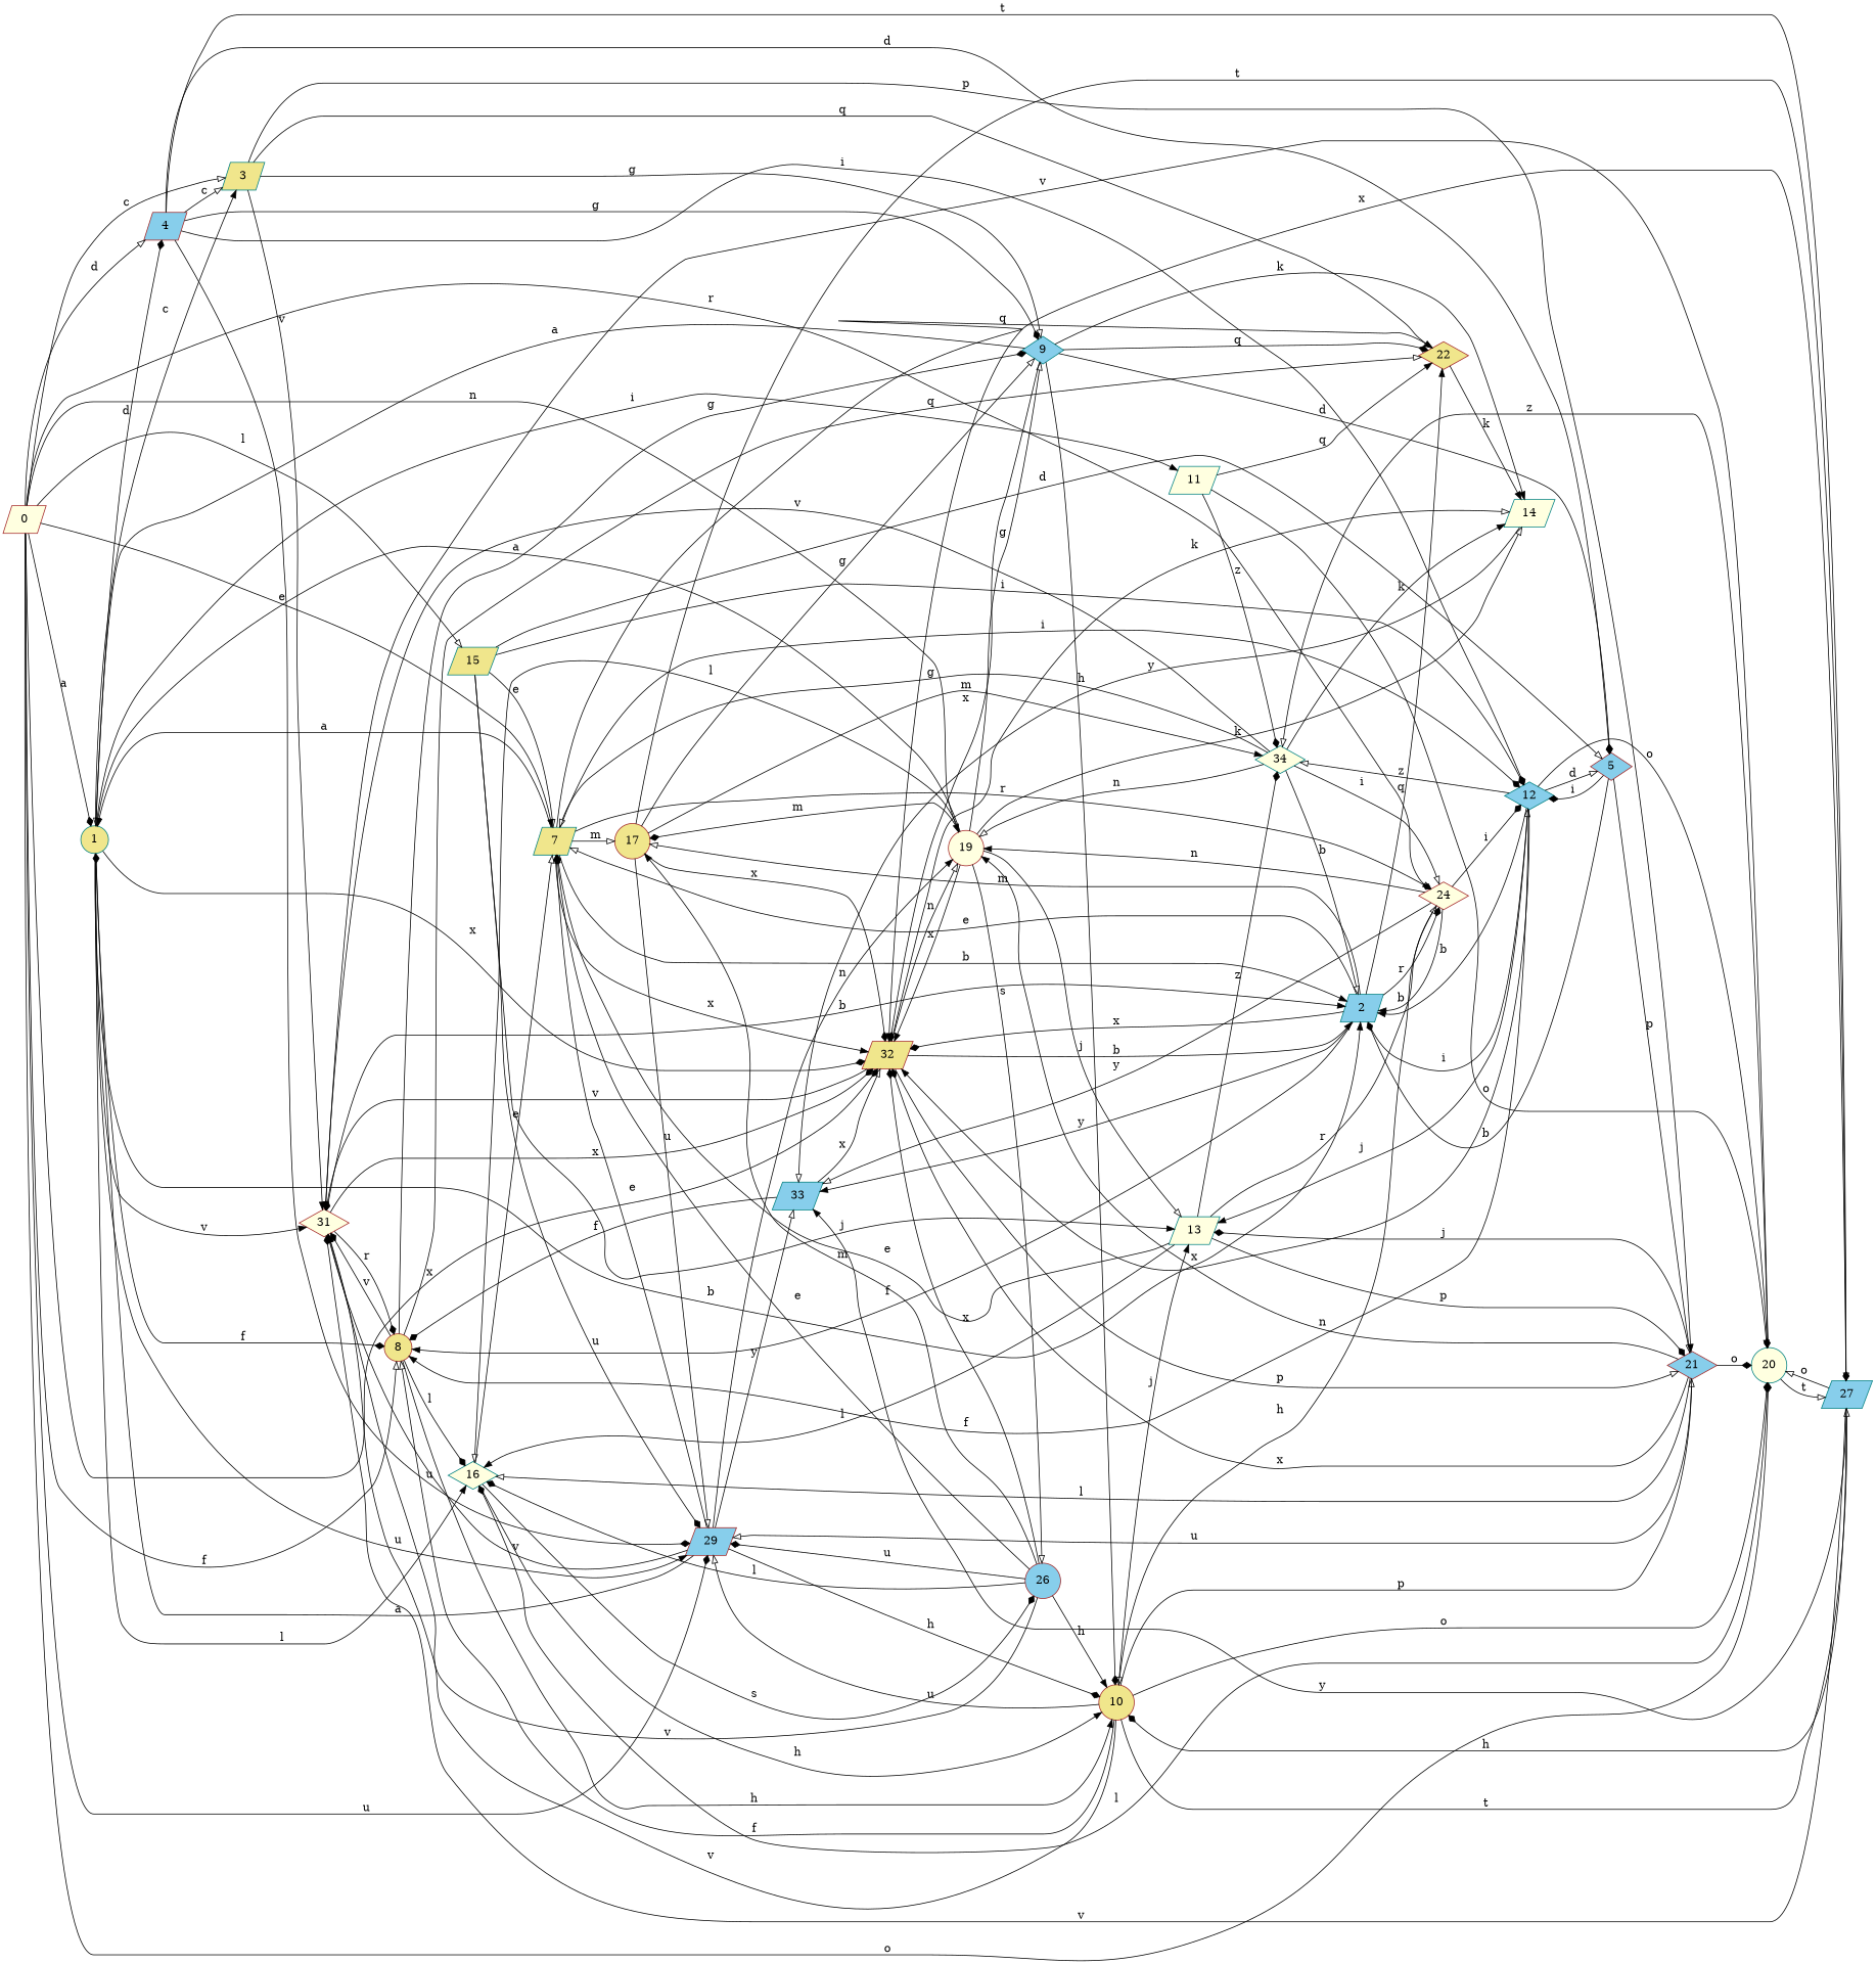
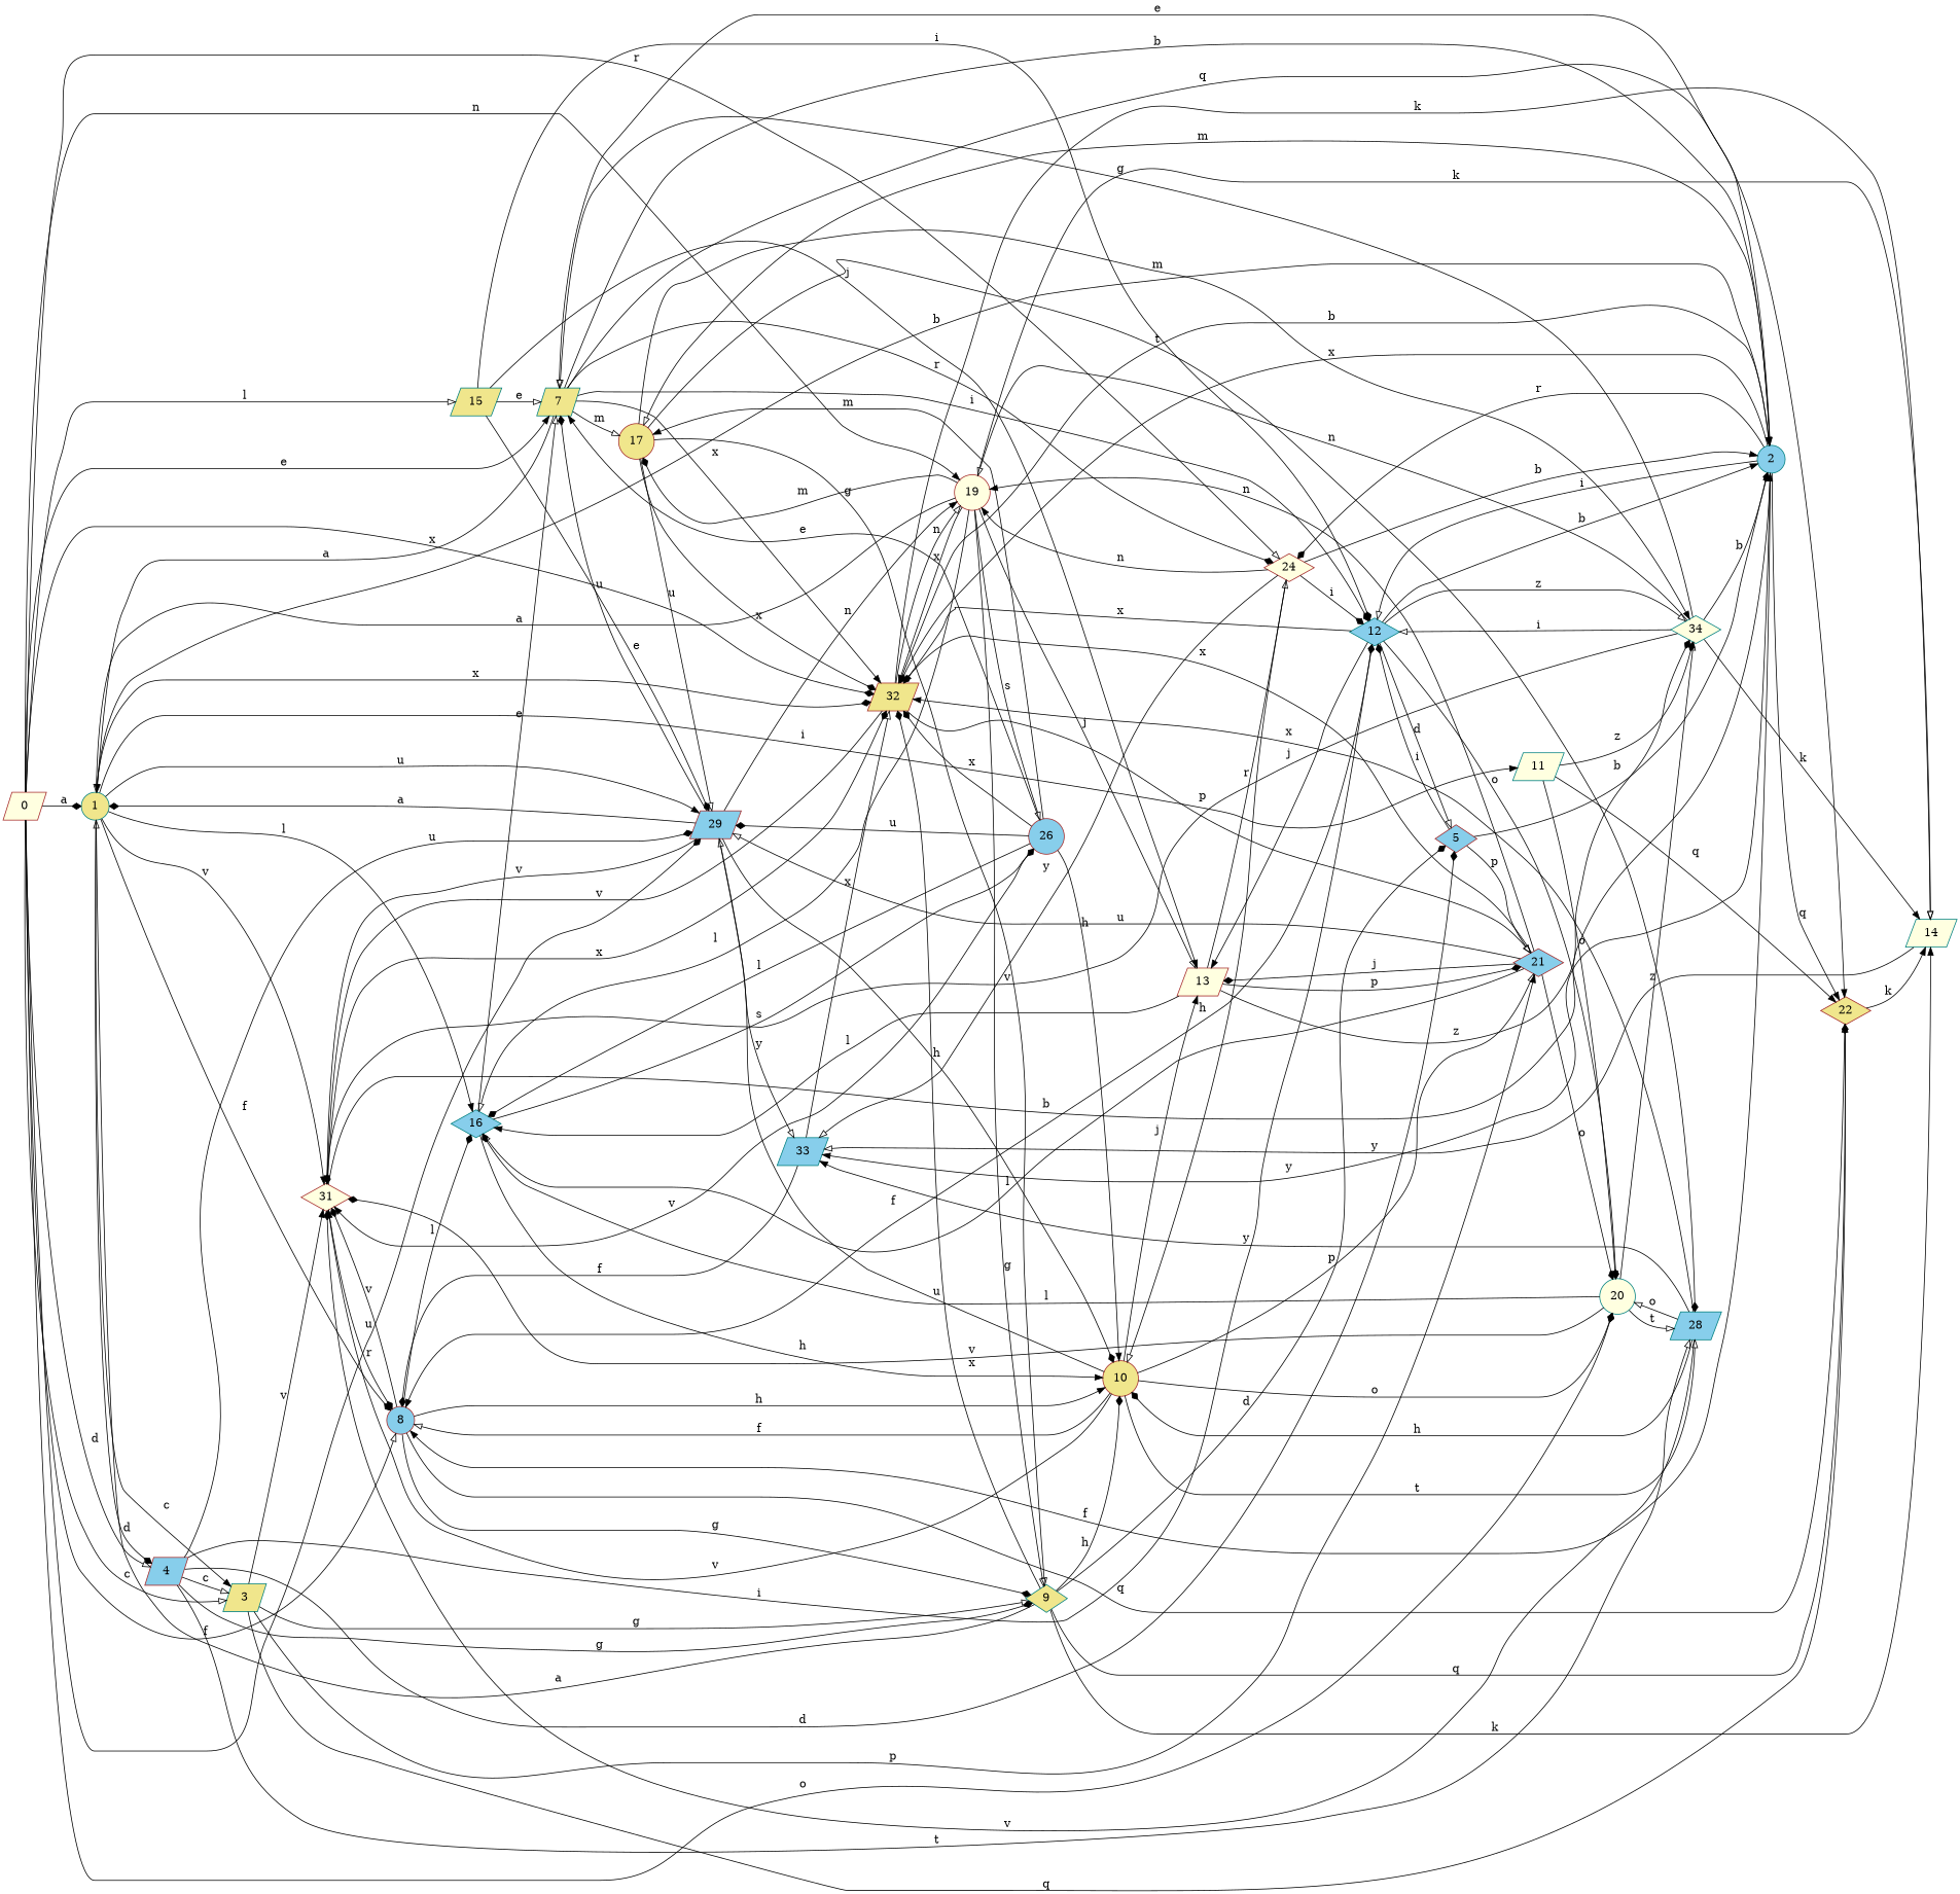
  strict digraph {
    rankdir=LR
    node [color=teal fillcolor=lightyellow shape=parallelogram style=filled]
    edge [arrowhead=diamond]
    1 [fillcolor=khaki shape=circle]
    0 [color=brown]
    3 [fillcolor=khaki]
    4 [color=brown fillcolor=skyblue]
    7 [fillcolor=khaki]
-   8 [color=brown fillcolor=khaki shape=circle]
+   8 [color=brown fillcolor=skyblue shape=circle]
    15 [fillcolor=khaki]
    19 [color=brown shape=circle]
    20 [shape=circle]
    24 [color=brown shape=diamond]
    29 [color=brown fillcolor=skyblue]
    32 [color=brown fillcolor=khaki]
-   2 [fillcolor=skyblue]
+   2 [fillcolor=skyblue shape=circle]
    11
-   16 [shape=diamond]
+   16 [fillcolor=skyblue shape=diamond]
    31 [color=brown shape=diamond]
    22 [color=brown fillcolor=khaki shape=diamond]
-   9 [fillcolor=skyblue shape=diamond]
+   9 [fillcolor=khaki shape=diamond]
    21 [color=brown fillcolor=skyblue shape=diamond]
    12 [fillcolor=skyblue shape=diamond]
    5 [color=brown fillcolor=skyblue shape=diamond]
-   28 [fillcolor=skyblue label=27]
+   28 [fillcolor=skyblue]
    17 [color=brown fillcolor=khaki shape=circle]
    10 [color=brown fillcolor=khaki shape=circle]
-   13
+   13 [color=brown]
    14
    26 [color=brown fillcolor=skyblue shape=circle]
    34 [shape=diamond]
    33 [fillcolor=skyblue]
    1 -> 3 [arrowhead=normal label=c]
    1 -> 4 [label=d]
    1 -> 8 [label=f]
    1 -> 29 [arrowhead=normal label=u]
    1 -> 32 [label=x]
    1 -> 2 [arrowhead=normal label=b]
    1 -> 11 [arrowhead=normal label=i]
    1 -> 16 [arrowhead=normal label=l]
    1 -> 31 [arrowhead=normal label=v]
    0 -> 1 [label=a]
    0 -> 3 [arrowhead=onormal label=c]
    0 -> 4 [arrowhead=onormal label=d]
    0 -> 7 [arrowhead=normal label=e]
    0 -> 8 [arrowhead=onormal label=f]
    0 -> 15 [arrowhead=onormal label=l]
    0 -> 19 [arrowhead=normal label=n]
    0 -> 20 [label=o]
    0 -> 24 [arrowhead=onormal label=r]
    0 -> 29 [label=u]
    0 -> 32 [label=x]
    3 -> 31 [arrowhead=normal label=v]
    3 -> 22 [arrowhead=onormal label=q]
    3 -> 9 [arrowhead=onormal label=g]
    3 -> 21 [arrowhead=normal label=p]
    4 -> 3 [arrowhead=onormal label=c]
    4 -> 29 [label=u]
    4 -> 9 [label=g]
    4 -> 12 [label=i]
    4 -> 5 [label=d]
    4 -> 28 [arrowhead=onormal label=t]
    7 -> 1 [arrowhead=normal label=a]
    7 -> 24 [label=r]
    7 -> 32 [arrowhead=normal label=x]
    7 -> 2 [arrowhead=normal label=b]
    7 -> 22 [arrowhead=normal label=q]
    7 -> 12 [label=i]
    7 -> 17 [arrowhead=onormal label=m]
    8 -> 16 [label=l]
    8 -> 31 [label=v]
    8 -> 22 [arrowhead=onormal label=q]
    8 -> 9 [label=g]
    8 -> 10 [arrowhead=normal label=h]
    15 -> 7 [arrowhead=onormal label=e]
    15 -> 29 [label=u]
    15 -> 12 [label=i]
-   15 -> 5 [arrowhead=onormal label=d]
    15 -> 13 [arrowhead=normal label=j]
    19 -> 1 [arrowhead=onormal label=a]
    19 -> 32 [arrowhead=normal label=x]
    19 -> 16 [arrowhead=onormal label=l]
    19 -> 9 [arrowhead=onormal label=g]
    19 -> 17 [label=m]
    19 -> 13 [arrowhead=onormal label=j]
    19 -> 14 [arrowhead=onormal label=k]
    19 -> 26 [arrowhead=onormal label=s]
    20 -> 16 [label=l]
    20 -> 31 [label=v]
    20 -> 28 [arrowhead=onormal label=t]
    20 -> 34 [arrowhead=onormal label=z]
    24 -> 19 [arrowhead=normal label=n]
    24 -> 2 [arrowhead=normal label=b]
    24 -> 12 [label=i]
    24 -> 10 [arrowhead=onormal label=h]
    24 -> 33 [arrowhead=onormal label=y]
    29 -> 1 [label=a]
    29 -> 7 [label=e]
    29 -> 19 [arrowhead=normal label=n]
    29 -> 31 [arrowhead=normal label=v]
    29 -> 10 [label=h]
    29 -> 33 [arrowhead=onormal label=y]
    32 -> 19 [arrowhead=onormal label=n]
    32 -> 2 [arrowhead=normal label=b]
    32 -> 31 [label=v]
    32 -> 21 [arrowhead=onormal label=p]
    32 -> 14 [arrowhead=onormal label=k]
    2 -> 7 [arrowhead=onormal label=e]
    2 -> 8 [arrowhead=normal label=f]
    2 -> 24 [label=r]
    2 -> 32 [label=x]
    2 -> 22 [arrowhead=normal label=q]
    2 -> 12 [arrowhead=onormal label=i]
    2 -> 17 [arrowhead=onormal label=m]
    2 -> 33 [arrowhead=normal label=y]
    11 -> 20 [arrowhead=normal label=o]
    11 -> 22 [arrowhead=normal label=q]
    11 -> 34 [label=z]
    16 -> 7 [arrowhead=onormal label=e]
    16 -> 10 [arrowhead=normal label=h]
    16 -> 26 [label=s]
    31 -> 8 [label=r]
    31 -> 32 [label=x]
    31 -> 2 [arrowhead=normal label=b]
    22 -> 14 [arrowhead=normal label=k]
    9 -> 1 [arrowhead=onormal label=a]
    9 -> 32 [label=x]
    9 -> 22 [label=q]
    9 -> 5 [label=d]
    9 -> 10 [label=h]
    9 -> 14 [arrowhead=normal label=k]
    21 -> 19 [arrowhead=normal label=n]
    21 -> 20 [label=o]
    21 -> 29 [arrowhead=onormal label=u]
    21 -> 32 [label=x]
    21 -> 16 [arrowhead=onormal label=l]
    21 -> 13 [label=j]
    12 -> 8 [arrowhead=normal label=f]
    12 -> 20 [label=o]
    12 -> 32 [arrowhead=normal label=x]
    12 -> 2 [arrowhead=normal label=b]
    12 -> 5 [arrowhead=onormal label=d]
    12 -> 13 [arrowhead=normal label=j]
    12 -> 34 [arrowhead=onormal label=z]
    5 -> 2 [label=b]
    5 -> 21 [arrowhead=onormal label=p]
    5 -> 12 [label=i]
    28 -> 20 [arrowhead=onormal label=o]
    28 -> 32 [arrowhead=normal label=x]
    28 -> 31 [label=v]
    28 -> 10 [label=h]
    28 -> 33 [arrowhead=normal label=y]
    17 -> 29 [arrowhead=onormal label=u]
    17 -> 32 [label=x]
    17 -> 9 [arrowhead=onormal label=g]
    17 -> 28 [label=t]
    17 -> 34 [arrowhead=normal label=m]
    10 -> 8 [arrowhead=onormal label=f]
    10 -> 20 [label=o]
    10 -> 29 [arrowhead=onormal label=u]
    10 -> 31 [arrowhead=normal label=v]
    10 -> 21 [arrowhead=onormal label=p]
    10 -> 28 [arrowhead=onormal label=t]
    10 -> 13 [arrowhead=normal label=j]
-   13 -> 7 [label=e]
    13 -> 24 [arrowhead=onormal label=r]
    13 -> 16 [arrowhead=normal label=l]
    13 -> 21 [label=p]
    13 -> 34 [label=z]
    14 -> 33 [arrowhead=onormal label=y]
    26 -> 7 [arrowhead=normal label=e]
    26 -> 29 [label=u]
    26 -> 32 [label=x]
    26 -> 16 [label=l]
    26 -> 31 [arrowhead=normal label=v]
    26 -> 17 [arrowhead=normal label=m]
    26 -> 10 [arrowhead=normal label=h]
    34 -> 7 [arrowhead=onormal label=g]
    34 -> 19 [arrowhead=onormal label=n]
    34 -> 2 [arrowhead=onormal label=b]
    34 -> 31 [arrowhead=normal label=v]
-   34 -> 24 [arrowhead=onormal label=i]
+   34 -> 12 [arrowhead=onormal label=i]
    34 -> 14 [arrowhead=normal label=k]
    33 -> 8 [label=f]
    33 -> 32 [arrowhead=onormal label=x]
  }
